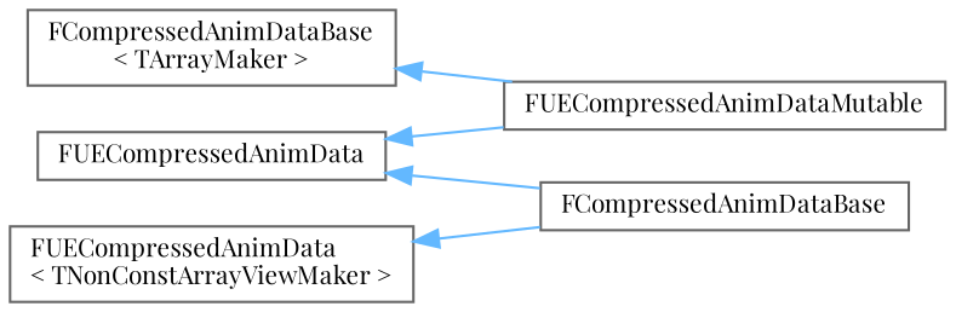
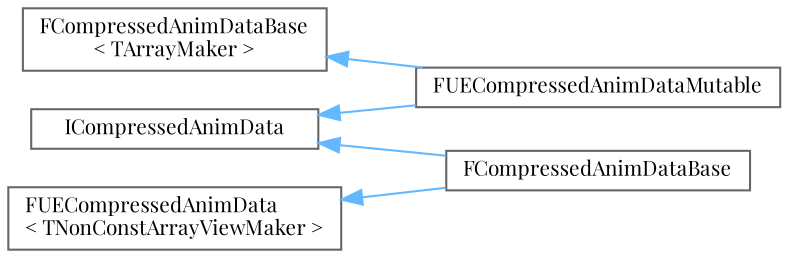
  digraph {
    fontname="Playfair Display"
    rankdir=LR
    node [color=grey40 fillcolor=white fontname="Playfair Display" fontsize=10 shape=box style=filled]
    edge [color=steelblue1 dir=back fontname="Playfair Display" fontsize=10 labelfontname=Helvetica labelfontsize=10 style=solid]
    n1 [height=0.2 label="FCompressedAnimDataBase\l\< TArrayMaker \>" width=0.4]
    n2 [height=0.2 label=FUECompressedAnimDataMutable width=0.4]
    n3 [height=0.2 label="FUECompressedAnimData\l\< TNonConstArrayViewMaker \>" width=0.4]
    n4 [height=0.2 label=FCompressedAnimDataBase width=0.4]
-   n5 [height=0.2 label=FUECompressedAnimData width=0.4]
+   n5 [height=0.2 label=ICompressedAnimData width=0.4]
    n1 -> n2
    n3 -> n4
    n5 -> n2
    n5 -> n4
  }
